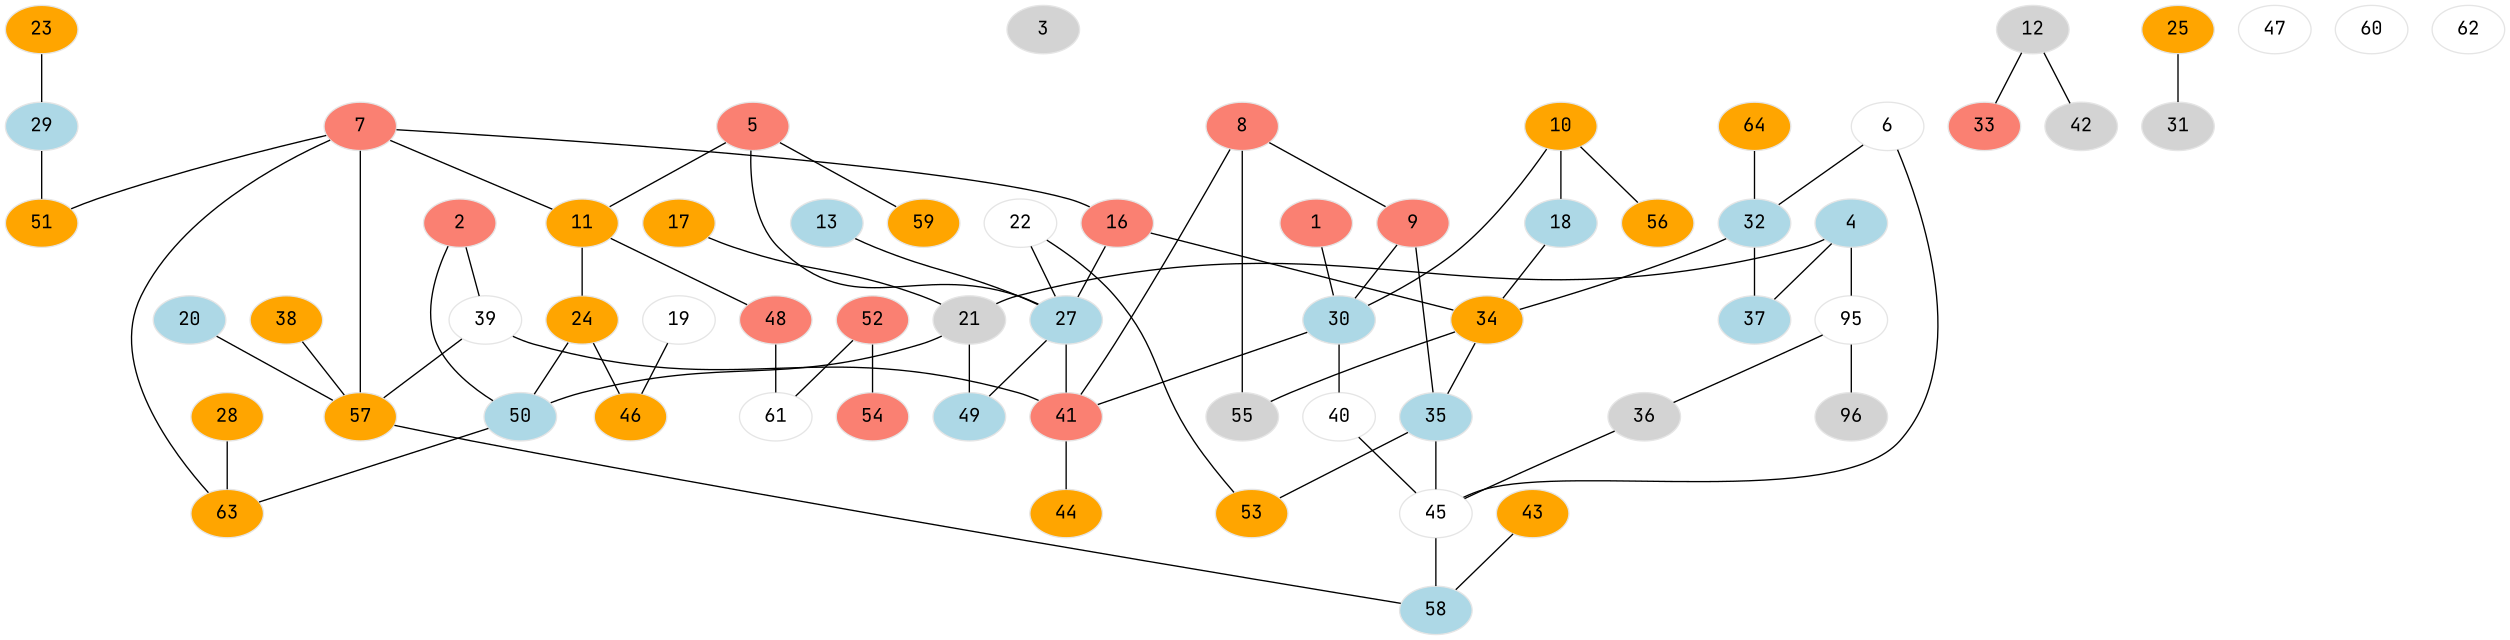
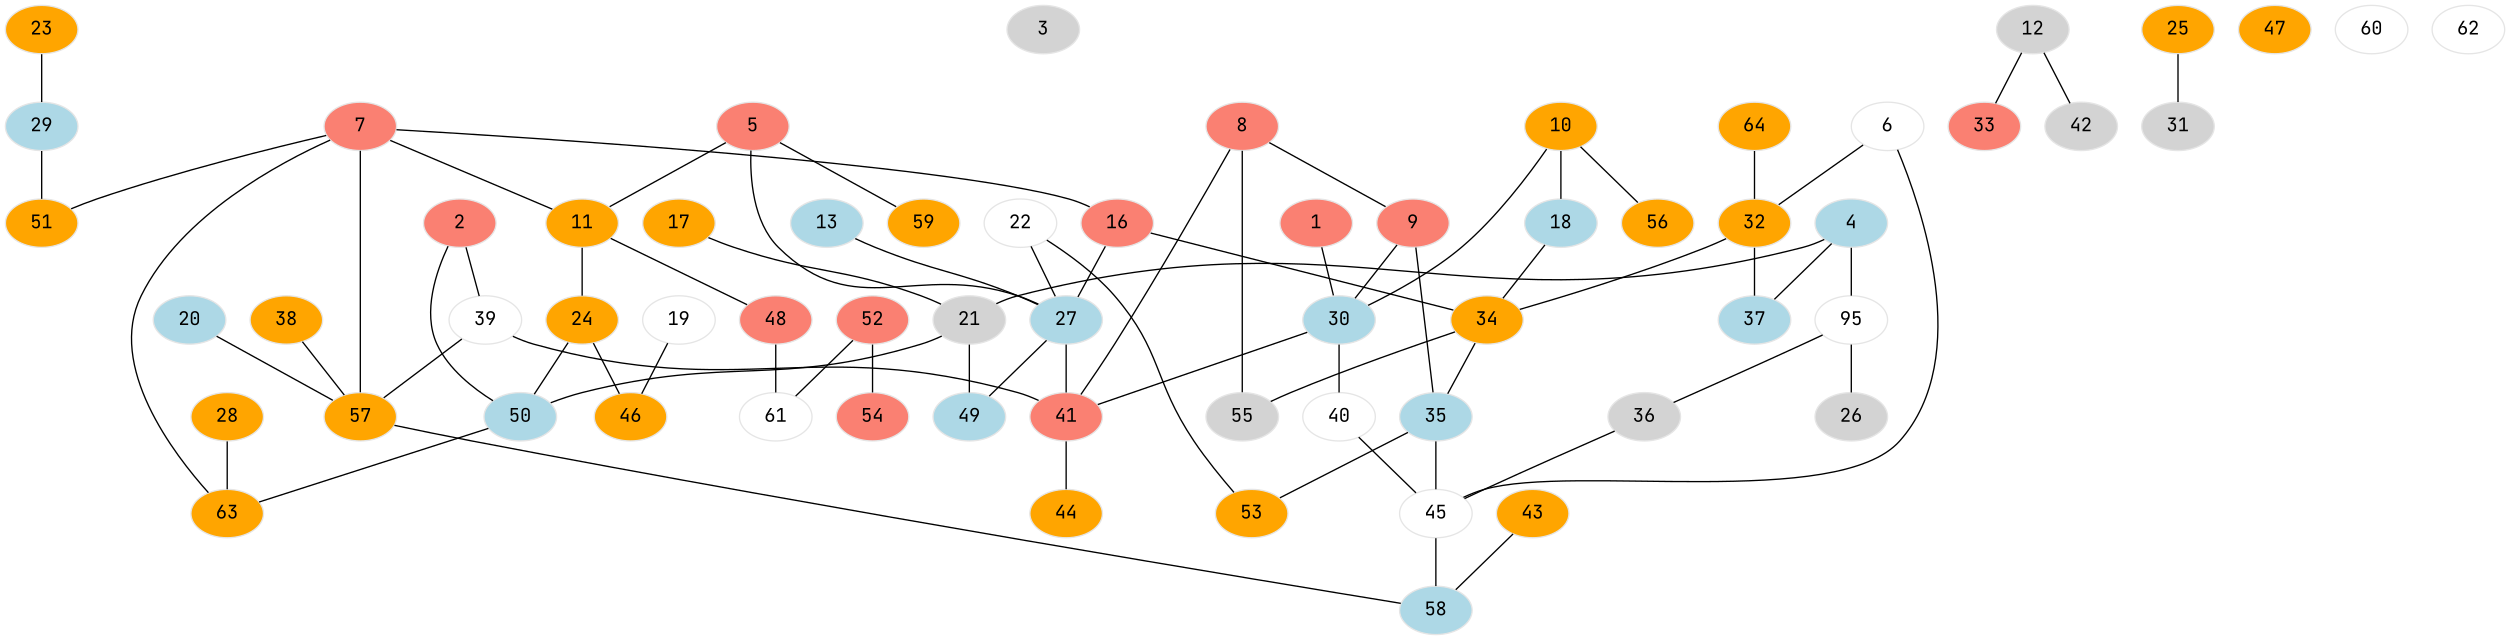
  graph {
    fontname="JetBrains Mono"
    node [color=gray90 fillcolor=orange fontname="JetBrains Mono" style=filled]
    edge [fontname="JetBrains Mono"]
    1 [fillcolor=salmon]
    30 [fillcolor=lightblue]
    41 [fillcolor=salmon]
    40 [fillcolor=white]
    2 [fillcolor=salmon]
    39 [fillcolor=white]
    50 [fillcolor=lightblue]
    57
    63
    3 [fillcolor=lightgrey]
    4 [fillcolor=lightblue]
    n12 [fillcolor=white label=95]
    21 [fillcolor=lightgrey]
    37 [fillcolor=lightblue]
-   26 [fillcolor=lightgrey label=96]
+   26 [fillcolor=lightgrey]
    36 [fillcolor=lightgrey]
    49 [fillcolor=lightblue]
    5 [fillcolor=salmon]
    11
    27 [fillcolor=lightblue]
    59
    24
    48 [fillcolor=salmon]
    6 [fillcolor=white]
-   32 [fillcolor=lightblue]
+   32
    45 [fillcolor=white]
    34
    58 [fillcolor=lightblue]
    7 [fillcolor=salmon]
    16 [fillcolor=salmon]
    51
    8 [fillcolor=salmon]
    9 [fillcolor=salmon]
    55 [fillcolor=lightgrey]
    35 [fillcolor=lightblue]
    44
    53
    10
    18 [fillcolor=lightblue]
    56
    46
    61 [fillcolor=white]
    12 [fillcolor=lightgrey]
    33 [fillcolor=salmon]
    42 [fillcolor=lightgrey]
    13 [fillcolor=lightblue]
    n47 [label=64]
    17
    19 [fillcolor=white]
    20 [fillcolor=lightblue]
    22 [fillcolor=white]
    29 [fillcolor=lightblue]
    23
    31 [fillcolor=lightgrey]
    25
    28
    38
    43
-   47 [fillcolor=white]
+   47
    52 [fillcolor=salmon]
    54 [fillcolor=salmon]
    60 [fillcolor=white]
    62 [fillcolor=white]
    1 -- 30
    30 -- 41
    30 -- 40
    41 -- 44
    40 -- 45
    2 -- 39
    2 -- 50
    39 -- 41
    39 -- 57
    50 -- 63
    57 -- 58
    4 -- n12
    4 -- 21
    4 -- 37
    n12 -- 26
    n12 -- 36
    21 -- 50
    21 -- 49
    36 -- 45
    5 -- 11
    5 -- 27
    5 -- 59
    11 -- 24
    11 -- 48
    27 -- 41
    27 -- 49
    24 -- 50
    24 -- 46
    48 -- 61
    6 -- 32
    6 -- 45
    32 -- 37
    32 -- 34
    45 -- 58
    34 -- 55
    34 -- 35
    7 -- 57
    7 -- 63
    7 -- 11
    7 -- 16
    7 -- 51
    16 -- 27
    16 -- 34
    8 -- 41
    8 -- 9
    8 -- 55
    9 -- 30
    9 -- 35
    35 -- 45
    35 -- 53
    10 -- 30
    10 -- 18
    10 -- 56
    18 -- 34
    12 -- 33
    12 -- 42
    13 -- 27
    n47 -- 32
    17 -- 21
    19 -- 46
    20 -- 57
    22 -- 27
    22 -- 53
    29 -- 51
    23 -- 29
    25 -- 31
    28 -- 63
    38 -- 57
    43 -- 58
    52 -- 61
    52 -- 54
  }
